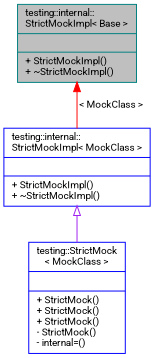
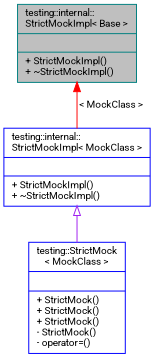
  digraph {
    fontname=Roboto
    node [color=blue fontname=Roboto fontsize=10 shape=record]
    edge [dir=back fontname=Roboto fontsize=10 labelfontname=Helvetica labelfontsize=10 style=solid]
    n1 [color=teal fillcolor=grey75 fontcolor=black height=0.2 label="{testing::internal::\lStrictMockImpl\< Base \>\n||+ StrictMockImpl()\l+ ~StrictMockImpl()\l}" style=filled width=0.4]
    n2 [height=0.2 label="{testing::internal::\lStrictMockImpl\< MockClass \>\n||+ StrictMockImpl()\l+ ~StrictMockImpl()\l}" width=0.4]
-   n3 [height=0.2 label="{testing::StrictMock\l\< MockClass \>\n||+ StrictMock()\l+ StrictMock()\l+ StrictMock()\l- StrictMock()\l- internal=()\l}" width=0.4]
+   n3 [height=0.2 label="{testing::StrictMock\l\< MockClass \>\n||+ StrictMock()\l+ StrictMock()\l+ StrictMock()\l- StrictMock()\l- operator=()\l}" width=0.4]
    n1 -> n2 [color=red label=" \< MockClass \>"]
    n2 -> n3 [arrowtail=onormal color=purple]
  }
